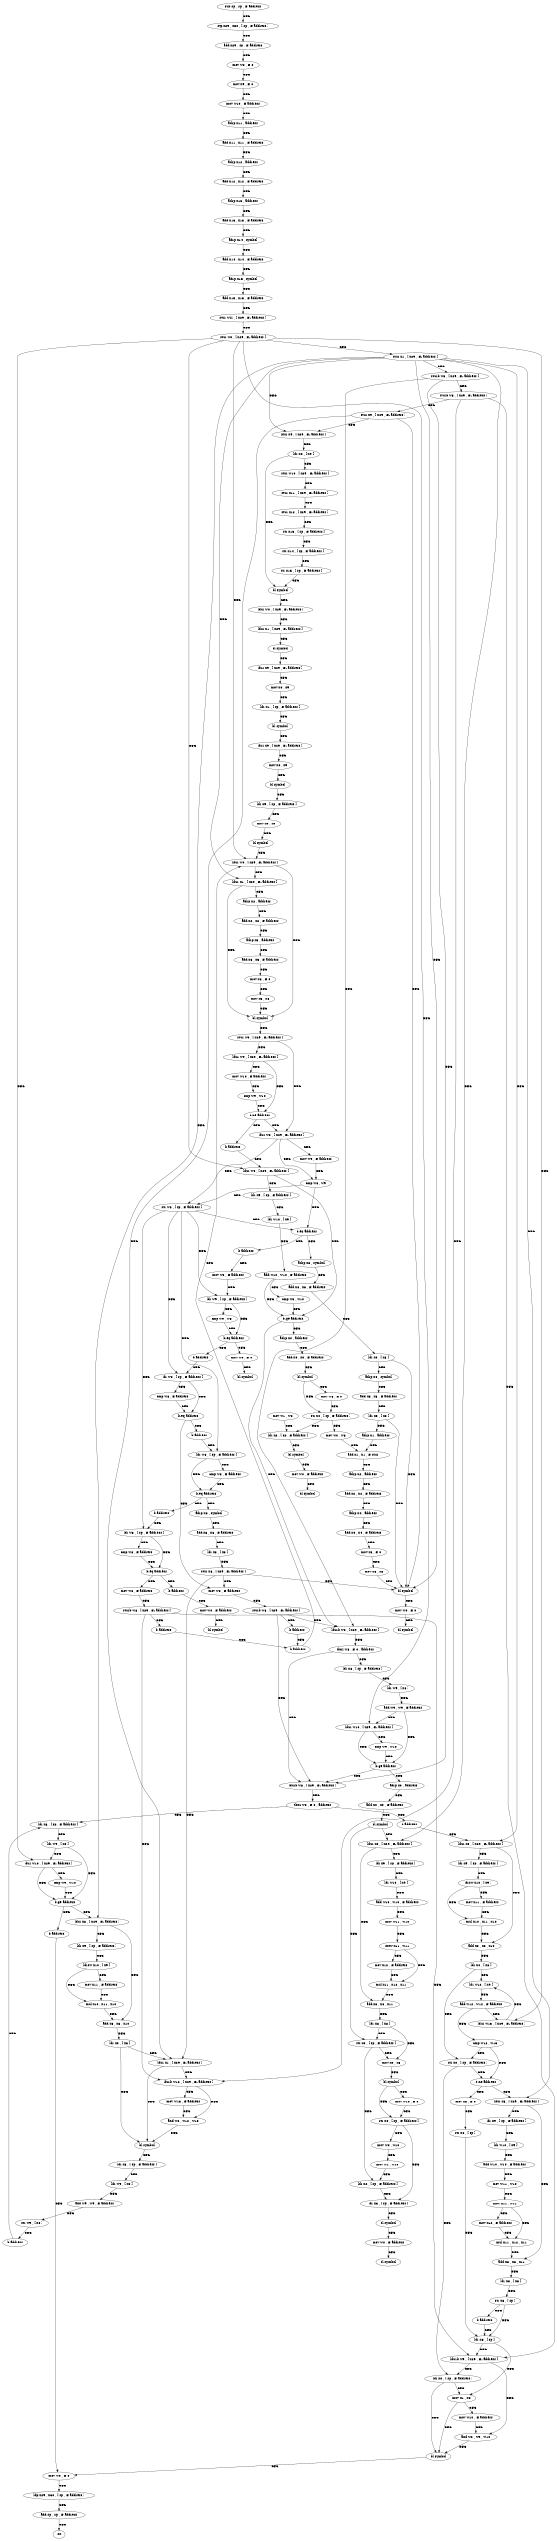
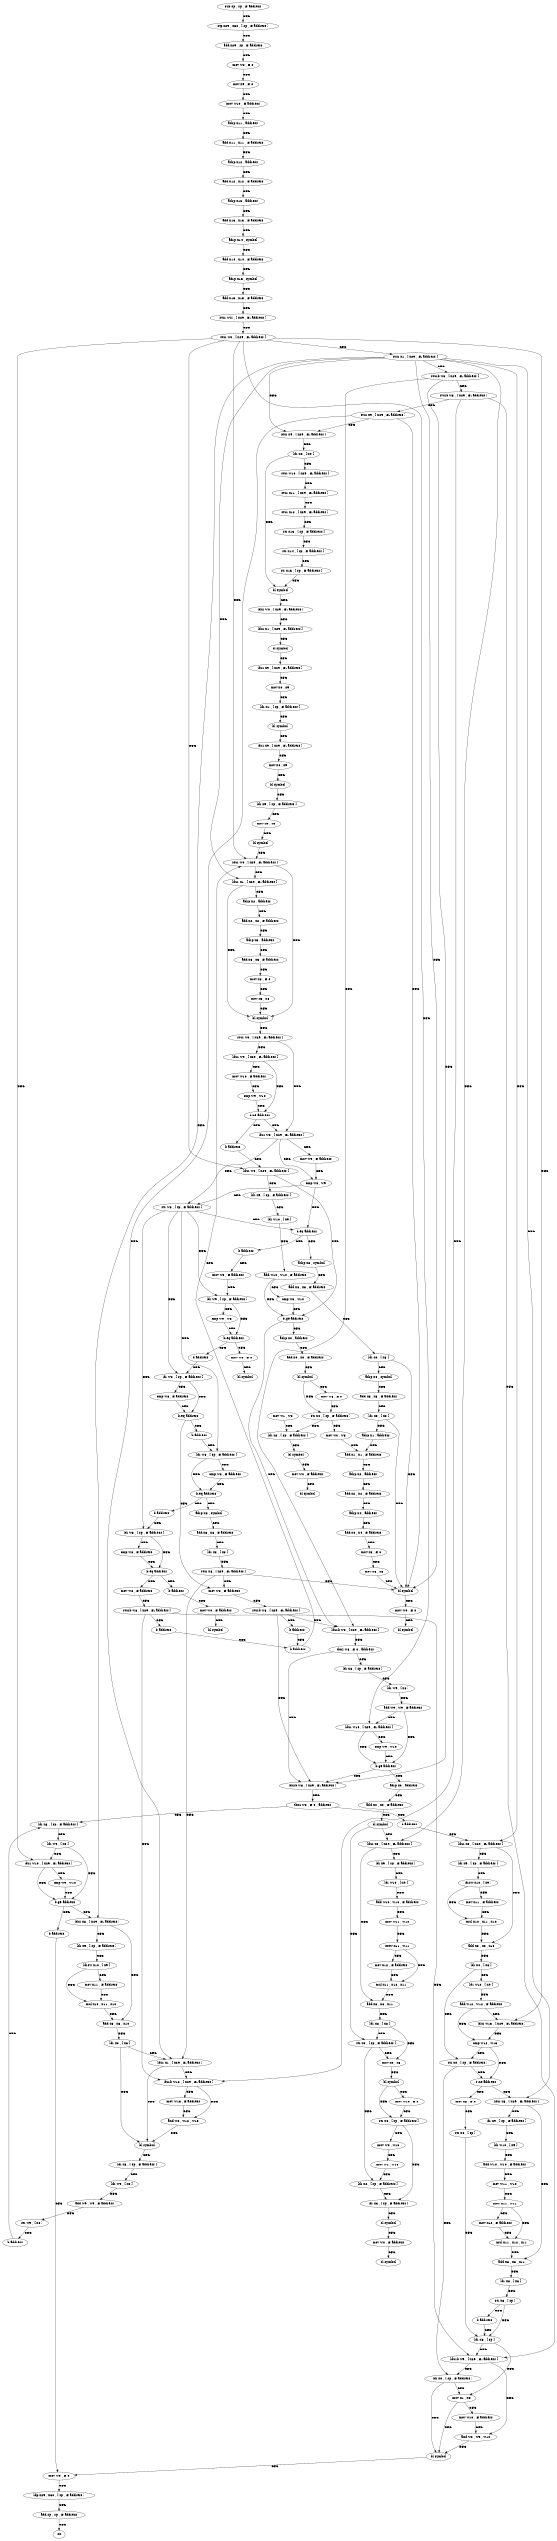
  digraph {
    n1 [label="sub sp , sp , # address"]
    n2 [label="stp x29 , x30 , [ sp , # address ]"]
    n3 [label="add x29 , sp , # address"]
    n4 [label="mov w8 , # 0"]
    n5 [label="mov x9 , # 0"]
    n6 [label="mov w10 , # address"]
    n7 [label="adrp x11 , address"]
    n8 [label="add x11 , x11 , # address"]
    n9 [label="adrp x12 , address"]
    n10 [label="add x12 , x12 , # address"]
    n11 [label="adrp x13 , address"]
    n12 [label="add x13 , x13 , # address"]
    n13 [label="adrp x14 , symbol"]
    n14 [label="add x14 , x14 , # address"]
    n15 [label="adrp x15 , symbol"]
    n16 [label="add x15 , x15 , # address"]
    n17 [label="stur wzr , [ x29 , #- address ]"]
    n18 [label="stur w0 , [ x29 , #- address ]"]
    n19 [label="stur x1 , [ x29 , #- address ]"]
    n20 [label="ldur w0 , [ x29 , #- address ]"]
    n21 [label="ldur w8 , [ x29 , #- address ]"]
    n22 [label="ldur w10 , [ x29 , #- address ]"]
    n23 [label="ldur w10 , [ x29 , #- address ]"]
    n24 [label="ldur w13 , [ x29 , #- address ]"]
    n25 [label="sturb w8 , [ x29 , #- address ]"]
    n26 [label="ldur x9 , [ x29 , #- address ]"]
    n27 [label="bl symbol"]
    n28 [label="ldur x8 , [ x29 , #- address ]"]
    n29 [label="ldur x8 , [ x29 , #- address ]"]
    n30 [label="ldur x8 , [ x29 , #- address ]"]
    n31 [label="ldur x8 , [ x29 , #- address ]"]
    n32 [label="ldur x1 , [ x29 , #- address ]"]
    n33 [label="bl symbol"]
    n34 [label="ldr x9 , [ sp , # address ]"]
    n35 [label="b.ge address"]
    n36 [label="b.ge address"]
    n37 [label="cmp w9 , w10"]
    n38 [label="b.ge address"]
    n39 [label="cmp w9 , w10"]
    n40 [label="cmp w12 , w13"]
    n41 [label="sturb w8 , [ x29 , #- address ]"]
    n42 [label="ldurb w8 , [ x29 , #- address ]"]
    n43 [label="ldurb w8 , [ x29 , #- address ]"]
    n44 [label="ldr x0 , [ x9 ]"]
    n45 [label="mov w0 , # 0"]
    n46 [label="ldr x9 , [ sp , # address ]"]
    n47 [label="add x8 , x8 , x10"]
    n48 [label="ldr x9 , [ sp , # address ]"]
    n49 [label="add x8 , x8 , x10"]
    n50 [label="ldr x9 , [ sp , # address ]"]
    n51 [label="add x8 , x8 , x11"]
    n52 [label="ldr x9 , [ sp , # address ]"]
    n53 [label="add x8 , x8 , x11"]
    n54 [label="adrp x2 , address"]
    n55 [label="stur x9 , [ x29 , #- address ]"]
    n56 [label="ldurb w12 , [ x29 , #- address ]"]
    n57 [label="ldurb w9 , [ x29 , #- address ]"]
    n58 [label="tbnz w8 , # 0 , address"]
    n59 [label="tbnz w8 , # 0 , address"]
    n60 [label="ldur x1 , [ x29 , #- address ]"]
    n61 [label="mov w13 , # address"]
    n62 [label="and w2 , w12 , w13"]
    n63 [label="ldr x0 , [ sp , # address ]"]
    n64 [label="and w2 , w9 , w10"]
    n65 [label="bl symbol"]
    n66 [label="stur w10 , [ x29 , #- address ]"]
    n67 [label="bl symbol"]
    n68 [label="stur x11 , [ x29 , #- address ]"]
    n69 [label="ldur w0 , [ x29 , #- address ]"]
    n70 [label="stur x12 , [ x29 , #- address ]"]
    n71 [label="str x13 , [ sp , # address ]"]
    n72 [label="str x14 , [ sp , # address ]"]
    n73 [label="str x15 , [ sp , # address ]"]
    n74 [label="ldur x1 , [ x29 , #- address ]"]
    n75 [label="bl symbol"]
    n76 [label="ldur x9 , [ x29 , #- address ]"]
    n77 [label="mov x0 , x9"]
    n78 [label="ldr x1 , [ sp , # address ]"]
    n79 [label="bl symbol"]
    n80 [label="ldur x9 , [ x29 , #- address ]"]
    n81 [label="mov x0 , x9"]
    n82 [label="bl symbol"]
    n83 [label="ldr x9 , [ sp , # address ]"]
    n84 [label="mov x0 , x9"]
    n85 [label="bl symbol"]
    n86 [label="stur w0 , [ x29 , #- address ]"]
    n87 [label="ldur w8 , [ x29 , #- address ]"]
    n88 [label="mov w9 , # address"]
    n89 [label="cmp w8 , w9"]
    n90 [label="str w8 , [ sp , # address ]"]
    n91 [label="b.eq address"]
    n92 [label="ldr w9 , [ sp , # address ]"]
    n93 [label="ldr w8 , [ sp , # address ]"]
    n94 [label="ldr w8 , [ sp , # address ]"]
    n95 [label="ldr w8 , [ sp , # address ]"]
    n96 [label="adrp x8 , symbol"]
    n97 [label="b address"]
    n98 [label="cmp w9 , w8"]
    n99 [label="b.eq address"]
    n100 [label="cmp w8 , # address"]
    n101 [label="b.eq address"]
    n102 [label="cmp w8 , # address"]
    n103 [label="b.eq address"]
    n104 [label="cmp w8 , # address"]
    n105 [label="b.eq address"]
    n106 [label="add x8 , x8 , # address"]
    n107 [label="mov w8 , # address"]
    n108 [label="ldr x0 , [ x8 ]"]
    n109 [label="b address"]
    n110 [label="ldr w10 , [ x9 ]"]
    n111 [label="adrp x0 , address"]
    n112 [label="adrp x8 , symbol"]
    n113 [label="add x8 , x8 , # address"]
    n114 [label="ldr x3 , [ x8 ]"]
    n115 [label="adrp x1 , address"]
-   n116 [label="add x1 , x1 , # stur"]
+   n116 [label="add x1 , x1 , # address"]
    n117 [label="adrp x2 , address"]
    n118 [label="add x2 , x2 , # address"]
    n119 [label="adrp x4 , address"]
    n120 [label="add x4 , x4 , # address"]
    n121 [label="mov x8 , # 0"]
    n122 [label="mov x5 , x8"]
    n123 [label="bl symbol"]
    n124 [label="add w10 , w10 , # address"]
    n125 [label="cmp w8 , w10"]
    n126 [label="add x0 , x0 , # address"]
    n127 [label="ldr x8 , [ sp , # address ]"]
    n128 [label="bl symbol"]
    n129 [label="mov w0 , # 0"]
    n130 [label="b address"]
    n131 [label="bl symbol"]
    n132 [label="ldr w9 , [ x8 ]"]
    n133 [label="ldr x8 , [ sp , # address ]"]
    n134 [label="b address"]
    n135 [label="add w9 , w9 , # address"]
    n136 [label="mov w8 , # 0"]
    n137 [label="str x0 , [ sp , # address ]"]
    n138 [label="mov w0 , w8"]
    n139 [label="ldr x2 , [ sp , # address ]"]
    n140 [label="bl symbol"]
    n141 [label="mov w1 , w8"]
    n142 [label="mov w0 , # address"]
    n143 [label="bl symbol"]
    n144 [label="mov w8 , # address"]
    n145 [label="b address"]
    n146 [label="ldr w9 , [ x8 ]"]
    n147 [label="adrp x0 , address"]
    n148 [label="add x0 , x0 , # address"]
    n149 [label="bl symbol"]
    n150 [label="sturb w8 , [ x29 , #- address ]"]
    n151 [label="b address"]
    n152 [label="b address"]
    n153 [label="mov w0 , # 0"]
    n154 [label="ldp x29 , x30 , [ sp , # address ]"]
    n155 [label="ldrsw x10 , [ x9 ]"]
    n156 [label="ldr x0 , [ x8 ]"]
    n157 [label="ldrsw x10 , [ x9 ]"]
    n158 [label="ldr x0 , [ x8 ]"]
    n159 [label="str x0 , [ sp , # address ]"]
    n160 [label="mov x0 , x8"]
    n161 [label="ldr x2 , [ sp , # address ]"]
    n162 [label="ldr w10 , [ x9 ]"]
    n163 [label="ldr x8 , [ x8 ]"]
    n164 [label="add w10 , w10 , # address"]
    n165 [label="mov w11 , w10"]
    n166 [label="sxtw x11 , w11"]
    n167 [label="mov x12 , # address"]
    n168 [label="mul x11 , x12 , x11"]
    n169 [label="bl symbol"]
    n170 [label="ldr x3 , [ sp , # address ]"]
    n171 [label="mov w10 , # 0"]
    n172 [label="str x0 , [ sp , # address ]"]
    n173 [label="mov w0 , w10"]
    n174 [label="mov w1 , w10"]
    n175 [label="bl symbol"]
    n176 [label="mov w0 , # address"]
    n177 [label="bl symbol"]
    n178 [label="b address"]
    n179 [label="adrp x8 , symbol"]
    n180 [label="b address"]
    n181 [label="add sp , sp , # address"]
    n182 [label="mov x11 , # address"]
    n183 [label="mul x10 , x11 , x10"]
    n184 [label="ldr x8 , [ sp , # address ]"]
    n185 [label="ldr w9 , [ x8 ]"]
    n186 [label="add w9 , w9 , # address"]
    n187 [label="str w9 , [ x8 ]"]
    n188 [label="b address"]
    n189 [label="mov x11 , # address"]
    n190 [label="mul x10 , x11 , x10"]
    n191 [label="ldr w12 , [ x9 ]"]
    n192 [label="str x0 , [ sp , # address ]"]
    n193 [label="add w12 , w12 , # address"]
    n194 [label="b.ne address"]
    n195 [label="mov x8 , # 0"]
    n196 [label="mov x1 , x8"]
    n197 [label="bl symbol"]
    n198 [label="str x8 , [ sp ]"]
    n199 [label="ldr x8 , [ sp ]"]
    n200 [label="ldr w10 , [ x9 ]"]
    n201 [label="ldr x8 , [ x8 ]"]
    n202 [label="add x8 , x8 , # address"]
    n203 [label="ldr x8 , [ x8 ]"]
    n204 [label=ret]
    n205 [label="mov w10 , # address"]
    n206 [label="add w10 , w10 , # address"]
    n207 [label="mov w11 , w10"]
    n208 [label="sxtw x11 , w11"]
    n209 [label="mov x12 , # address"]
    n210 [label="mul x11 , x12 , x11"]
    n211 [label="str x8 , [ sp ]"]
    n212 [label="b address"]
    n213 [label="add x2 , x2 , # address"]
    n214 [label="adrp x3 , address"]
    n215 [label="add x3 , x3 , # address"]
    n216 [label="mov x8 , # 0"]
    n217 [label="mov x3 , x8"]
    n218 [label="ldur w9 , [ x29 , #- address ]"]
    n219 [label="mov w10 , # address"]
    n220 [label="b.ne address"]
    n221 [label="cmp w9 , w10"]
    n222 [label="stur x8 , [ x29 , #- address ]"]
    n223 [label="mov w8 , # address"]
    n224 [label="b address"]
    n225 [label="sturb w8 , [ x29 , #- address ]"]
    n226 [label="mov w0 , # address"]
    n227 [label="b address"]
    n228 [label="bl symbol"]
    n1 -> n2 [label=CFG]
    n2 -> n3 [label=CFG]
    n3 -> n4 [label=CFG]
    n4 -> n5 [label=CFG]
    n5 -> n6 [label=CFG]
    n6 -> n7 [label=CFG]
    n7 -> n8 [label=CFG]
    n8 -> n9 [label=DFG]
    n9 -> n10 [label=CFG]
    n10 -> n11 [label=CFG]
    n11 -> n12 [label=CFG]
    n12 -> n13 [label=CFG]
    n13 -> n14 [label=CFG]
    n14 -> n15 [label=CFG]
    n15 -> n16 [label=CFG]
    n16 -> n17 [label=CFG]
    n17 -> n18 [label=CFG]
    n18 -> n19 [label=CFG]
    n18 -> n20 [label=DFG]
    n18 -> n21 [label=DFG]
    n18 -> n22 [label=DFG]
    n18 -> n23 [label=DFG]
    n18 -> n24 [label=DFG]
    n19 -> n25 [label=CFG]
    n19 -> n26 [label=DFG]
    n19 -> n27 [label=DFG]
    n19 -> n28 [label=DFG]
    n19 -> n29 [label=DFG]
    n19 -> n30 [label=DFG]
    n19 -> n31 [label=DFG]
    n19 -> n32 [label=DFG]
    n20 -> n32 [label=CFG]
    n20 -> n33 [label=DFG]
    n21 -> n34 [label=CFG]
    n21 -> n35 [label=DFG]
    n22 -> n36 [label=DFG]
    n22 -> n37 [label=CFG]
    n23 -> n38 [label=DFG]
    n23 -> n39 [label=CFG]
-   n24 -> n191 [label=DFG]
+   n24 -> n40 [label=DFG]
    n25 -> n41 [label=CFG]
    n25 -> n42 [label=DFG]
    n25 -> n43 [label=DFG]
    n26 -> n44 [label=DFG]
    n27 -> n45 [label=CFG]
    n28 -> n46 [label=CFG]
    n28 -> n47 [label=DFG]
    n29 -> n48 [label=CFG]
    n29 -> n49 [label=DFG]
    n30 -> n50 [label=CFG]
    n30 -> n51 [label=DFG]
    n31 -> n52 [label=CFG]
    n31 -> n53 [label=DFG]
    n32 -> n33 [label=DFG]
    n32 -> n54 [label=CFG]
    n33 -> n86 [label=DFG]
    n34 -> n110 [label=CFG]
    n35 -> n42 [label=CFG]
    n35 -> n111 [label=CFG]
    n36 -> n43 [label=CFG]
    n36 -> n147 [label=CFG]
    n37 -> n36 [label=CFG]
    n38 -> n28 [label=CFG]
    n38 -> n152 [label=CFG]
    n39 -> n38 [label=CFG]
    n40 -> n192 [label=CFG]
    n40 -> n194 [label=DFG]
    n41 -> n55 [label=CFG]
    n41 -> n56 [label=DFG]
    n41 -> n57 [label=DFG]
    n42 -> n58 [label=DFG]
    n43 -> n59 [label=DFG]
    n44 -> n66 [label=CFG]
    n44 -> n67 [label=DFG]
    n45 -> n123 [label=CFG]
    n46 -> n155 [label=CFG]
    n47 -> n156 [label=DFG]
    n48 -> n157 [label=CFG]
    n49 -> n158 [label=DFG]
    n50 -> n162 [label=CFG]
    n51 -> n163 [label=DFG]
    n52 -> n200 [label=CFG]
    n53 -> n201 [label=DFG]
    n54 -> n213 [label=CFG]
    n55 -> n26 [label=CFG]
    n55 -> n27 [label=DFG]
    n55 -> n60 [label=DFG]
    n56 -> n61 [label=CFG]
    n56 -> n62 [label=DFG]
    n57 -> n63 [label=CFG]
    n57 -> n64 [label=DFG]
    n58 -> n43 [label=CFG]
    n58 -> n127 [label=CFG]
    n59 -> n133 [label=CFG]
    n59 -> n134 [label=CFG]
    n60 -> n56 [label=CFG]
    n60 -> n65 [label=DFG]
    n61 -> n62 [label=CFG]
    n62 -> n65 [label=DFG]
    n63 -> n196 [label=CFG]
    n63 -> n197 [label=DFG]
    n64 -> n197 [label=DFG]
    n65 -> n184 [label=CFG]
    n66 -> n68 [label=CFG]
    n67 -> n69 [label=CFG]
    n68 -> n70 [label=CFG]
    n69 -> n74 [label=CFG]
    n70 -> n71 [label=CFG]
    n71 -> n72 [label=CFG]
    n72 -> n73 [label=CFG]
    n73 -> n67 [label=CFG]
    n74 -> n75 [label=CFG]
    n75 -> n76 [label=CFG]
    n76 -> n77 [label=CFG]
    n77 -> n78 [label=CFG]
    n78 -> n79 [label=CFG]
    n79 -> n80 [label=CFG]
    n80 -> n81 [label=CFG]
    n81 -> n82 [label=CFG]
    n82 -> n83 [label=CFG]
    n83 -> n84 [label=CFG]
    n84 -> n85 [label=CFG]
    n85 -> n20 [label=CFG]
    n86 -> n87 [label=DFG]
    n86 -> n218 [label=DFG]
    n87 -> n88 [label=CFG]
    n87 -> n89 [label=DFG]
    n87 -> n90 [label=DFG]
    n88 -> n89 [label=CFG]
    n89 -> n90 [label=CFG]
    n89 -> n91 [label=DFG]
    n90 -> n91 [label=CFG]
    n90 -> n92 [label=DFG]
    n90 -> n93 [label=DFG]
    n90 -> n94 [label=DFG]
    n90 -> n95 [label=DFG]
    n91 -> n96 [label=CFG]
    n91 -> n97 [label=CFG]
    n92 -> n98 [label=CFG]
    n92 -> n99 [label=DFG]
    n93 -> n100 [label=CFG]
    n93 -> n101 [label=DFG]
    n94 -> n102 [label=CFG]
    n94 -> n103 [label=DFG]
    n95 -> n104 [label=CFG]
    n95 -> n105 [label=DFG]
    n96 -> n106 [label=CFG]
    n97 -> n107 [label=CFG]
    n98 -> n99 [label=CFG]
    n99 -> n129 [label=CFG]
    n99 -> n130 [label=CFG]
    n100 -> n101 [label=CFG]
    n101 -> n144 [label=CFG]
    n101 -> n145 [label=CFG]
    n102 -> n103 [label=CFG]
    n103 -> n179 [label=CFG]
    n103 -> n180 [label=CFG]
    n104 -> n105 [label=CFG]
    n105 -> n223 [label=CFG]
    n105 -> n224 [label=CFG]
    n106 -> n108 [label=CFG]
    n107 -> n92 [label=CFG]
    n108 -> n27 [label=DFG]
    n108 -> n112 [label=CFG]
    n109 -> n21 [label=CFG]
    n110 -> n124 [label=DFG]
    n111 -> n126 [label=CFG]
    n112 -> n113 [label=CFG]
    n113 -> n114 [label=CFG]
    n114 -> n27 [label=DFG]
    n114 -> n115 [label=DFG]
    n115 -> n116 [label=CFG]
    n116 -> n117 [label=CFG]
    n117 -> n118 [label=CFG]
    n118 -> n119 [label=CFG]
    n119 -> n120 [label=CFG]
    n120 -> n121 [label=CFG]
    n121 -> n122 [label=CFG]
    n122 -> n27 [label=CFG]
    n124 -> n35 [label=DFG]
    n124 -> n125 [label=CFG]
    n125 -> n35 [label=CFG]
    n126 -> n128 [label=CFG]
    n127 -> n132 [label=CFG]
    n128 -> n136 [label=CFG]
    n128 -> n137 [label=DFG]
    n129 -> n131 [label=CFG]
    n130 -> n93 [label=CFG]
    n132 -> n135 [label=DFG]
    n133 -> n146 [label=CFG]
    n134 -> n29 [label=CFG]
    n135 -> n22 [label=CFG]
    n135 -> n36 [label=DFG]
    n136 -> n137 [label=CFG]
    n137 -> n138 [label=CFG]
    n137 -> n139 [label=DFG]
    n138 -> n116 [label=CFG]
    n139 -> n140 [label=CFG]
    n140 -> n142 [label=CFG]
    n141 -> n139 [label=CFG]
    n142 -> n143 [label=CFG]
    n144 -> n150 [label=CFG]
    n145 -> n94 [label=CFG]
    n146 -> n23 [label=CFG]
    n146 -> n38 [label=DFG]
    n147 -> n148 [label=CFG]
    n148 -> n149 [label=CFG]
    n149 -> n30 [label=CFG]
    n149 -> n159 [label=DFG]
    n150 -> n42 [label=DFG]
    n150 -> n43 [label=DFG]
    n150 -> n151 [label=CFG]
    n151 -> n178 [label=CFG]
    n152 -> n153 [label=CFG]
    n153 -> n154 [label=CFG]
    n154 -> n181 [label=CFG]
    n155 -> n182 [label=CFG]
    n155 -> n183 [label=DFG]
    n156 -> n60 [label=CFG]
    n156 -> n65 [label=DFG]
    n157 -> n189 [label=CFG]
    n157 -> n190 [label=DFG]
    n158 -> n191 [label=CFG]
    n158 -> n192 [label=DFG]
    n159 -> n160 [label=CFG]
    n159 -> n161 [label=DFG]
    n160 -> n169 [label=DFG]
    n161 -> n170 [label=CFG]
    n162 -> n164 [label=DFG]
    n163 -> n159 [label=CFG]
    n163 -> n160 [label=DFG]
    n164 -> n165 [label=DFG]
    n165 -> n166 [label=DFG]
    n166 -> n167 [label=CFG]
    n166 -> n168 [label=DFG]
    n167 -> n168 [label=CFG]
    n168 -> n51 [label=DFG]
    n169 -> n171 [label=CFG]
    n169 -> n172 [label=DFG]
    n170 -> n175 [label=CFG]
    n171 -> n172 [label=CFG]
    n172 -> n170 [label=DFG]
    n172 -> n173 [label=CFG]
    n173 -> n174 [label=CFG]
    n174 -> n161 [label=CFG]
    n175 -> n176 [label=CFG]
    n176 -> n177 [label=CFG]
    n178 -> n20 [label=CFG]
    n179 -> n202 [label=CFG]
    n180 -> n95 [label=CFG]
    n181 -> n204 [label=CFG]
    n182 -> n183 [label=CFG]
    n183 -> n47 [label=DFG]
    n184 -> n185 [label=CFG]
    n185 -> n186 [label=DFG]
    n186 -> n187 [label=DFG]
    n187 -> n188 [label=CFG]
    n188 -> n133 [label=CFG]
    n189 -> n190 [label=CFG]
    n190 -> n49 [label=DFG]
    n191 -> n193 [label=DFG]
    n192 -> n63 [label=DFG]
    n192 -> n194 [label=CFG]
    n193 -> n24 [label=CFG]
    n193 -> n40 [label=DFG]
    n194 -> n31 [label=CFG]
    n194 -> n195 [label=CFG]
    n195 -> n198 [label=CFG]
    n196 -> n197 [label=DFG]
    n196 -> n205 [label=CFG]
    n197 -> n153 [label=CFG]
    n198 -> n199 [label=DFG]
    n199 -> n57 [label=CFG]
    n199 -> n196 [label=DFG]
    n200 -> n206 [label=DFG]
    n201 -> n211 [label=DFG]
    n202 -> n203 [label=CFG]
    n203 -> n222 [label=DFG]
    n205 -> n64 [label=CFG]
    n206 -> n207 [label=DFG]
    n207 -> n208 [label=DFG]
    n208 -> n209 [label=CFG]
    n208 -> n210 [label=DFG]
    n209 -> n210 [label=CFG]
    n210 -> n53 [label=DFG]
    n211 -> n199 [label=DFG]
    n211 -> n212 [label=CFG]
    n212 -> n199 [label=CFG]
    n213 -> n214 [label=CFG]
    n214 -> n215 [label=CFG]
    n215 -> n216 [label=CFG]
    n216 -> n217 [label=CFG]
    n217 -> n33 [label=CFG]
    n218 -> n219 [label=CFG]
    n218 -> n220 [label=DFG]
    n219 -> n221 [label=CFG]
    n220 -> n87 [label=CFG]
    n220 -> n109 [label=CFG]
    n221 -> n220 [label=CFG]
    n222 -> n27 [label=DFG]
    n222 -> n60 [label=DFG]
    n222 -> n144 [label=CFG]
    n223 -> n225 [label=CFG]
    n224 -> n226 [label=CFG]
    n225 -> n56 [label=DFG]
    n225 -> n57 [label=DFG]
    n225 -> n227 [label=CFG]
    n226 -> n228 [label=CFG]
    n227 -> n178 [label=CFG]
  }
